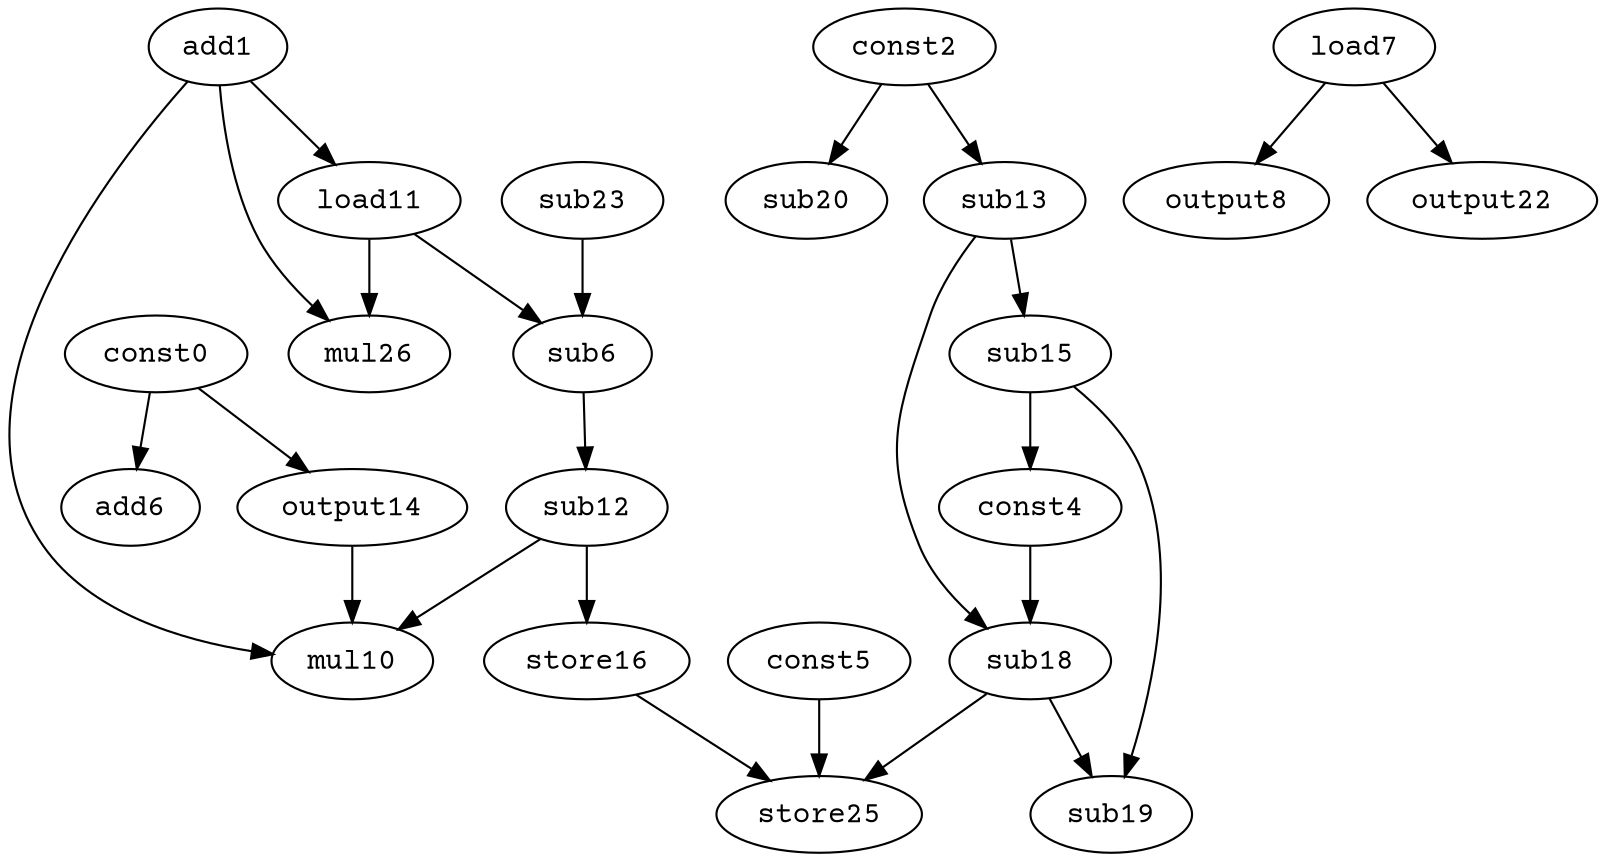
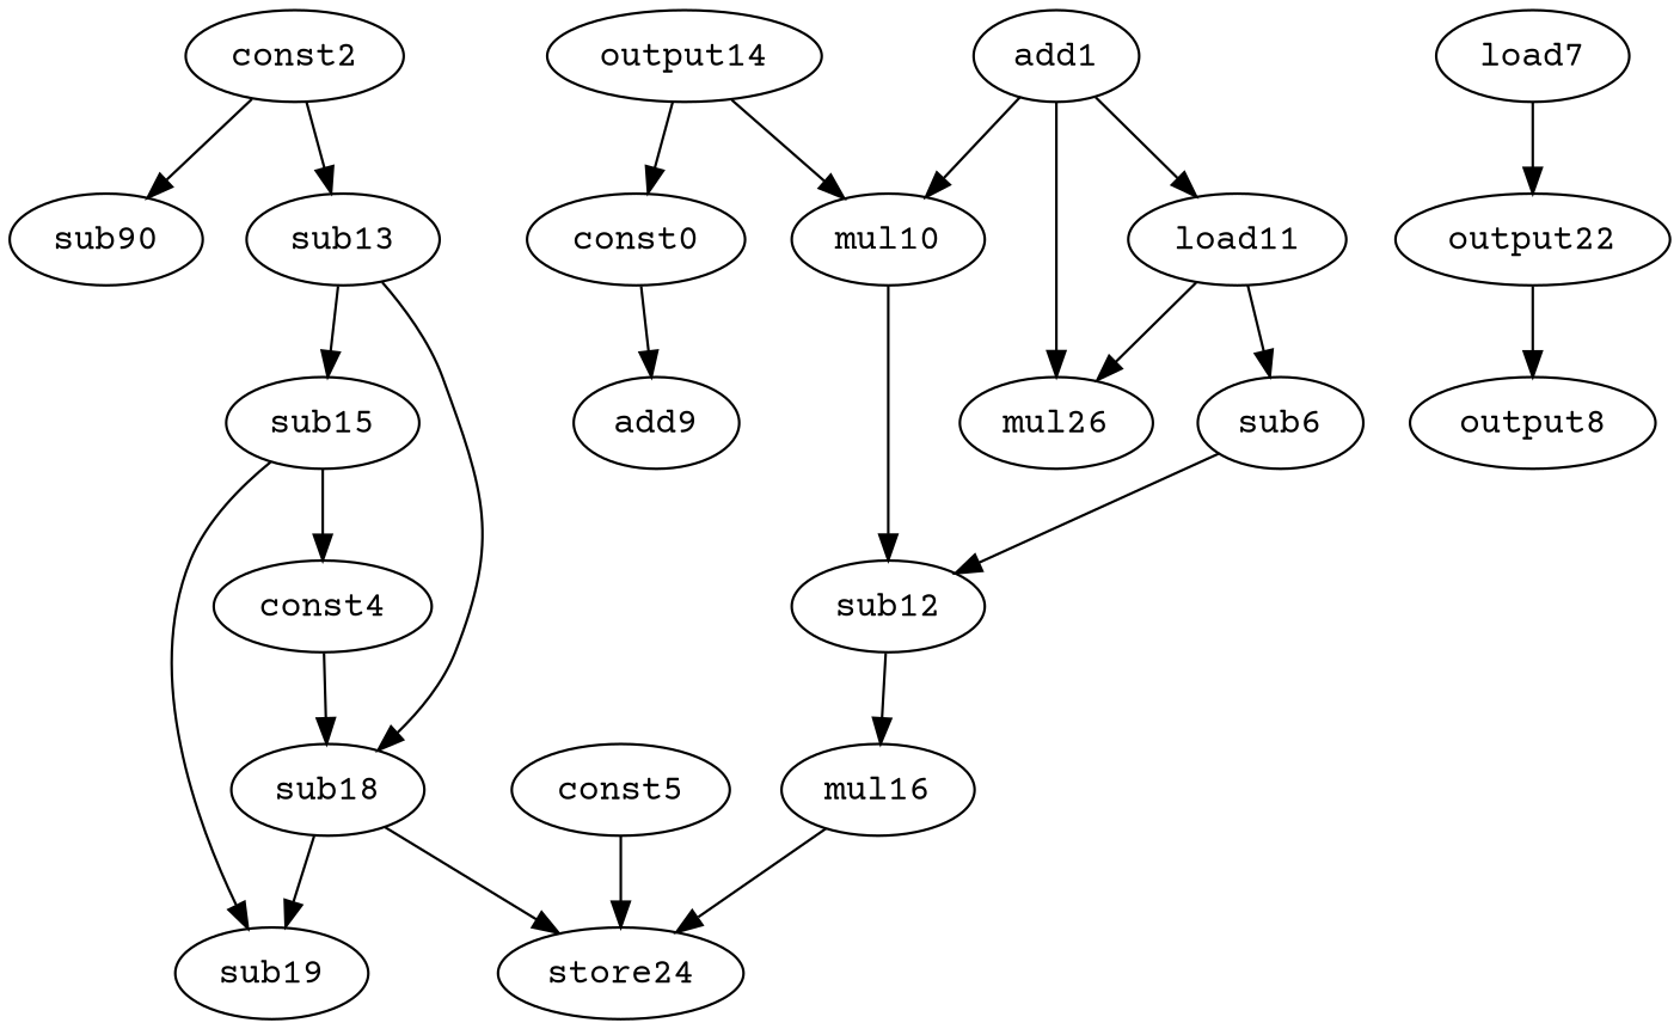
  digraph {
    fontname="Courier Prime"
    node [fontname="Courier Prime" opcode=sub]
    edge [fontname="Courier Prime" operand=0]
    const0 [opcode=const]
-   add6 [opcode=add]
+   add6 [opcode=add label=add9]
    output14 [opcode=output]
    mul10 [opcode=mul]
    n5 [label=add1 opcode=const]
    load11 [opcode=load]
    n7 [label=mul26 opcode=mul]
    sub12
    n9 [label=sub6]
    const2 [opcode=const]
    sub13
-   sub20
+   sub20 [label=sub90]
    sub15
    n14 [label=sub18 opcode=add]
-   sub23
    const4 [opcode=const]
    sub19
-   store24 [opcode=store label=store25]
+   store24 [opcode=store]
    const5 [opcode=const]
-   mul16 [opcode=mul label=store16]
+   mul16 [opcode=mul]
    load7 [opcode=load]
    output8 [opcode=output]
    n23 [label=output22 opcode=output]
    const0 -> add6
-   const0 -> output14
+   output14 -> const0
    output14 -> mul10 [operand=1]
-   sub12 -> mul10 [operand=1]
+   mul10 -> sub12 [operand=1]
    n5 -> mul10
    n5 -> load11
    n5 -> n7
    load11 -> n7 [operand=1]
    load11 -> n9
    sub12 -> mul16
    n9 -> sub12
    const2 -> sub13
    const2 -> sub20
    sub13 -> sub15 [operand=1]
    sub13 -> n14 [operand=1]
    sub15 -> const4
    sub15 -> sub19 [operand=1]
    n14 -> sub19
    n14 -> store24 [operand=1]
-   sub23 -> n9 [operand=1]
    const4 -> n14
    const5 -> store24 [operand=1]
    mul16 -> store24
-   load7 -> output8
+   n23 -> output8
    load7 -> n23
  }
